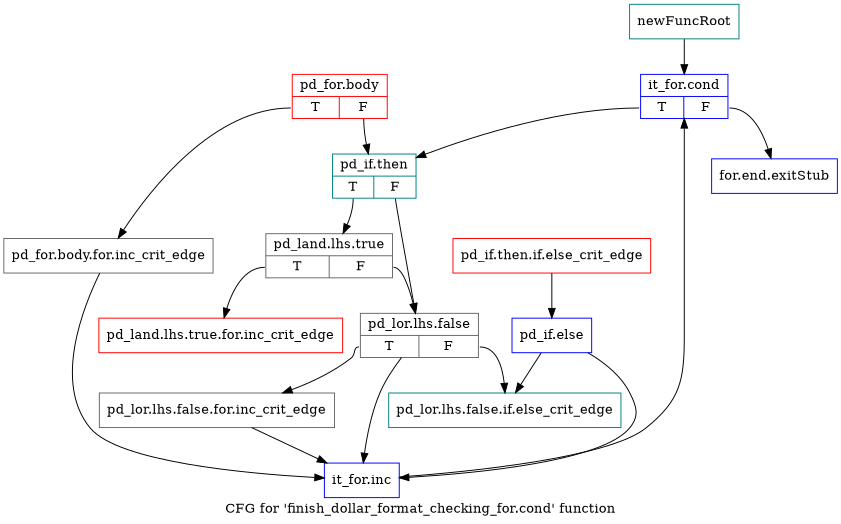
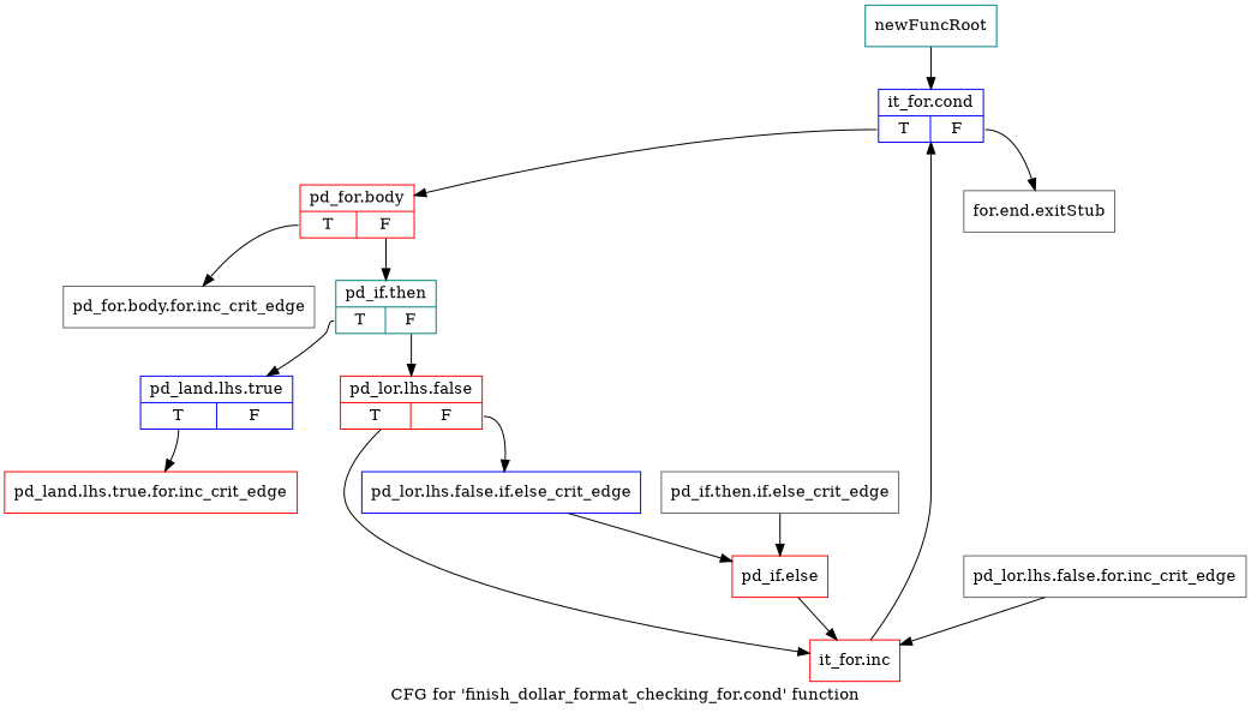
  digraph {
    label="CFG for 'finish_dollar_format_checking_for.cond' function"
    node [color=blue shape=record]
    n1 [color=teal label="{newFuncRoot}"]
    n2 [label="{it_for.cond|{<s0>T|<s1>F}}"]
-   n3 [label="{for.end.exitStub}"]
+   n3 [color=gray40 label="{for.end.exitStub}"]
    n4 [color=red label="{pd_for.body|{<s0>T|<s1>F}}"]
    n5 [color=gray40 label="{pd_for.body.for.inc_crit_edge}"]
    n6 [color=teal label="{pd_if.then|{<s0>T|<s1>F}}"]
-   n7 [label="{it_for.inc}"]
-   n8 [color=gray40 label="{pd_land.lhs.true|{<s0>T|<s1>F}}"]
-   n9 [color=gray40 label="{pd_lor.lhs.false|{<s0>T|<s1>F}}"]
+   n7 [color=red label="{it_for.inc}"]
+   n8 [label="{pd_land.lhs.true|{<s0>T|<s1>F}}"]
+   n9 [color=red label="{pd_lor.lhs.false|{<s0>T|<s1>F}}"]
    n10 [color=red label="{pd_land.lhs.true.for.inc_crit_edge}"]
-   n11 [color=red label="{pd_if.then.if.else_crit_edge}"]
-   n12 [label="{pd_if.else}"]
+   n11 [color=gray40 label="{pd_if.then.if.else_crit_edge}"]
+   n12 [color=red label="{pd_if.else}"]
    n13 [color=gray40 label="{pd_lor.lhs.false.for.inc_crit_edge}"]
-   n14 [color=teal label="{pd_lor.lhs.false.if.else_crit_edge}"]
+   n14 [label="{pd_lor.lhs.false.if.else_crit_edge}"]
    n1 -> n2
    n2 -> n3 [tailport=s1]
-   n2 -> n6 [tailport=s0]
+   n2 -> n4 [tailport=s0]
    n4 -> n5 [tailport=s0]
    n4 -> n6 [tailport=s1]
-   n5 -> n7
    n6 -> n8 [tailport=s0]
    n6 -> n9 [tailport=s1]
    n7 -> n2
-   n8 -> n9 [tailport=s1]
    n8 -> n10 [tailport=s0]
    n9 -> n7
-   n9 -> n13 [tailport=s0]
    n9 -> n14 [tailport=s1]
    n11 -> n12
    n12 -> n7
    n13 -> n7
-   n12 -> n14
+   n14 -> n12
  }
